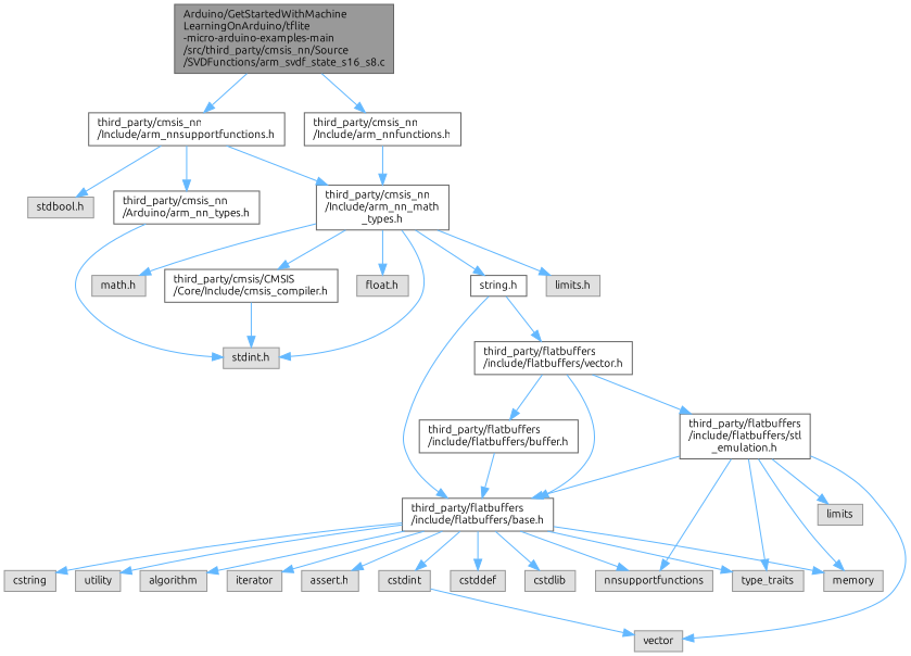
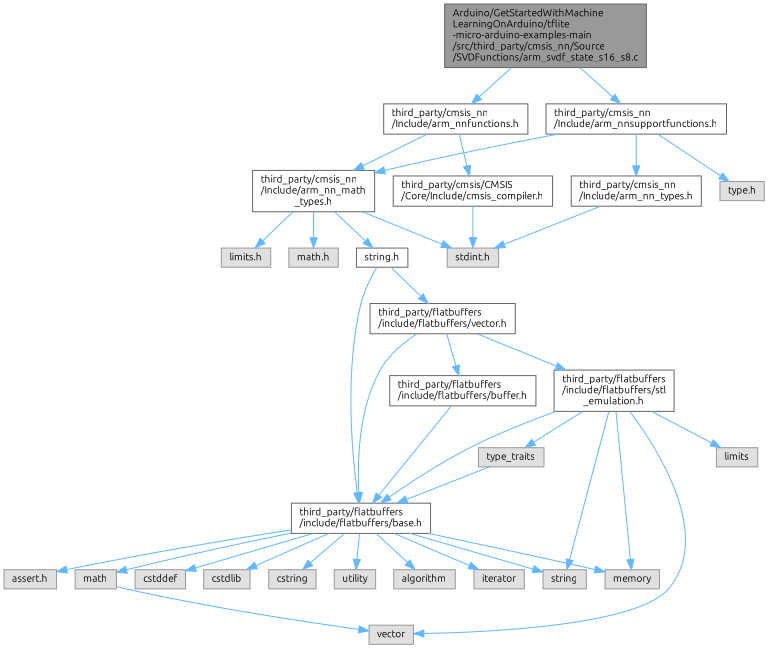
  digraph {
    fontname=Ubuntu
    node [color=grey60 fillcolor="#E0E0E0" fontname=Ubuntu fontsize=10 shape=box style=filled]
    edge [color=steelblue1 fontname=Ubuntu fontsize=10 labelfontname=Helvetica labelfontsize=10 style=solid]
    n1 [color=gray40 fillcolor=grey60 fontcolor=black height=0.2 label="Arduino/GetStartedWithMachine\lLearningOnArduino/tflite\l-micro-arduino-examples-main\l/src/third_party/cmsis_nn/Source\l/SVDFunctions/arm_svdf_state_s16_s8.c" width=0.4]
    n2 [color=grey40 fillcolor=white height=0.2 label="third_party/cmsis_nn\l/Include/arm_nnfunctions.h" width=0.4]
    n3 [color=grey40 fillcolor=white height=0.2 label="third_party/cmsis_nn\l/Include/arm_nnsupportfunctions.h" width=0.4]
    n4 [color=grey40 fillcolor=white height=0.2 label="third_party/cmsis_nn\l/Include/arm_nn_math\l_types.h" width=0.4]
-   n5 [color=grey40 fillcolor=white height=0.2 label="third_party/cmsis_nn\l/Arduino/arm_nn_types.h" width=0.4]
-   n6 [height=0.2 label="stdbool.h" width=0.4]
-   n7 [height=0.2 label="float.h" width=0.4]
+   n5 [color=grey40 fillcolor=white height=0.2 label="third_party/cmsis_nn\l/Include/arm_nn_types.h" width=0.4]
+   n6 [height=0.2 label="type.h" width=0.4]
    n8 [height=0.2 label="limits.h" width=0.4]
    n9 [height=0.2 label="math.h" width=0.4]
    n10 [height=0.2 label="stdint.h" width=0.4]
    n11 [color=grey40 fillcolor=white height=0.2 label="string.h" width=0.4]
    n12 [color=grey40 fillcolor=white height=0.2 label="third_party/cmsis/CMSIS\l/Core/Include/cmsis_compiler.h" width=0.4]
    n13 [color=grey40 fillcolor=white height=0.2 label="third_party/flatbuffers\l/include/flatbuffers/base.h" width=0.4]
    n14 [color=grey40 fillcolor=white height=0.2 label="third_party/flatbuffers\l/include/flatbuffers/vector.h" width=0.4]
    n15 [height=0.2 label="assert.h" width=0.4]
-   n16 [height=0.2 label=cstdint width=0.4]
+   n16 [height=0.2 label=math width=0.4]
    n17 [height=0.2 label=cstddef width=0.4]
    n18 [height=0.2 label=cstdlib width=0.4]
    n19 [height=0.2 label=cstring width=0.4]
    n20 [height=0.2 label=utility width=0.4]
-   n21 [height=0.2 label=nnsupportfunctions width=0.4]
+   n21 [height=0.2 label=string width=0.4]
    n22 [height=0.2 label=type_traits width=0.4]
    n23 [height=0.2 label=algorithm width=0.4]
    n24 [height=0.2 label=iterator width=0.4]
    n25 [height=0.2 label=memory width=0.4]
    n26 [color=grey40 fillcolor=white height=0.2 label="third_party/flatbuffers\l/include/flatbuffers/buffer.h" width=0.4]
    n27 [color=grey40 fillcolor=white height=0.2 label="third_party/flatbuffers\l/include/flatbuffers/stl\l_emulation.h" width=0.4]
    n28 [height=0.2 label=vector width=0.4]
    n29 [height=0.2 label=limits width=0.4]
    n1 -> n2
    n1 -> n3
    n2 -> n4
    n3 -> n4
    n3 -> n5
    n3 -> n6
-   n4 -> n7
    n4 -> n8
    n4 -> n9
    n4 -> n10
    n4 -> n11
-   n4 -> n12
+   n2 -> n12
    n5 -> n10
    n11 -> n13
    n11 -> n14
    n12 -> n10
    n13 -> n15
    n13 -> n16
    n13 -> n17
    n13 -> n18
    n13 -> n19
    n13 -> n20
    n13 -> n21
-   n13 -> n22
+   n22 -> n13
    n13 -> n23
    n13 -> n24
    n13 -> n25
    n14 -> n13
    n14 -> n26
    n14 -> n27
    n16 -> n28
    n26 -> n13
    n27 -> n13
    n27 -> n21
    n27 -> n22
    n27 -> n25
    n27 -> n28
    n27 -> n29
  }
